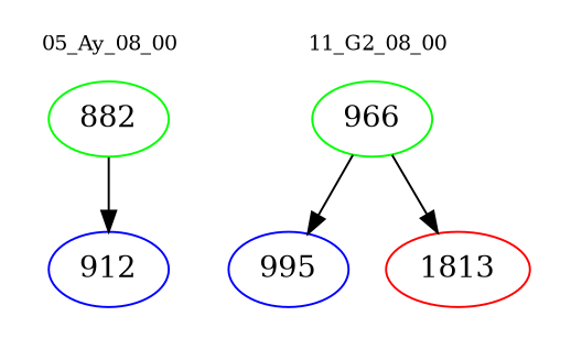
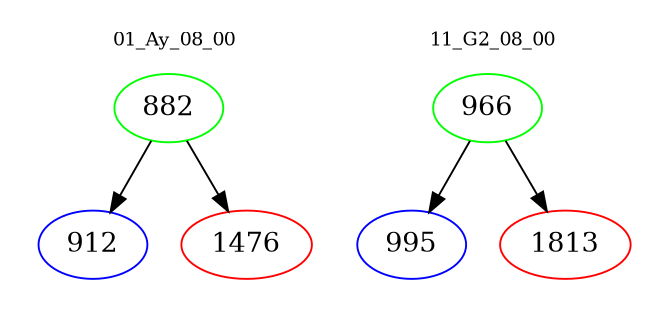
  digraph {
    node [color=green]
    edge [color=black]
    n1 [label=882]
    n2 [color=blue label=912]
+   n3 [color=red label=1476]
    n4 [label=966]
    n5 [color=blue label=995]
    n6 [color=red label=1813]
    subgraph cluster_1 {
      color=white
      fontsize=10
-     label="05_Ay_08_00"
+     label="01_Ay_08_00"
      n1
      n2
+     n3
    }
    subgraph cluster_2 {
      color=white
      fontsize=10
      label="11_G2_08_00"
      n4
      n5
      n6
    }
    n1 -> n2
+   n1 -> n3
    n4 -> n5
    n4 -> n6
  }
